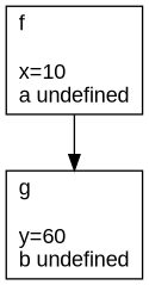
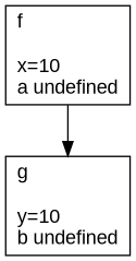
  digraph {
    fontname="Liberation Sans"
    node [shape=box fontname="Liberation Sans"]
    n1 [label="f\l\lx=10\la undefined"]
-   n2 [label="g\l\ly=60\lb undefined"]
+   n2 [label="g\l\ly=10\lb undefined"]
    n1 -> n2 [fontname="Liberation Sans"]
  }
